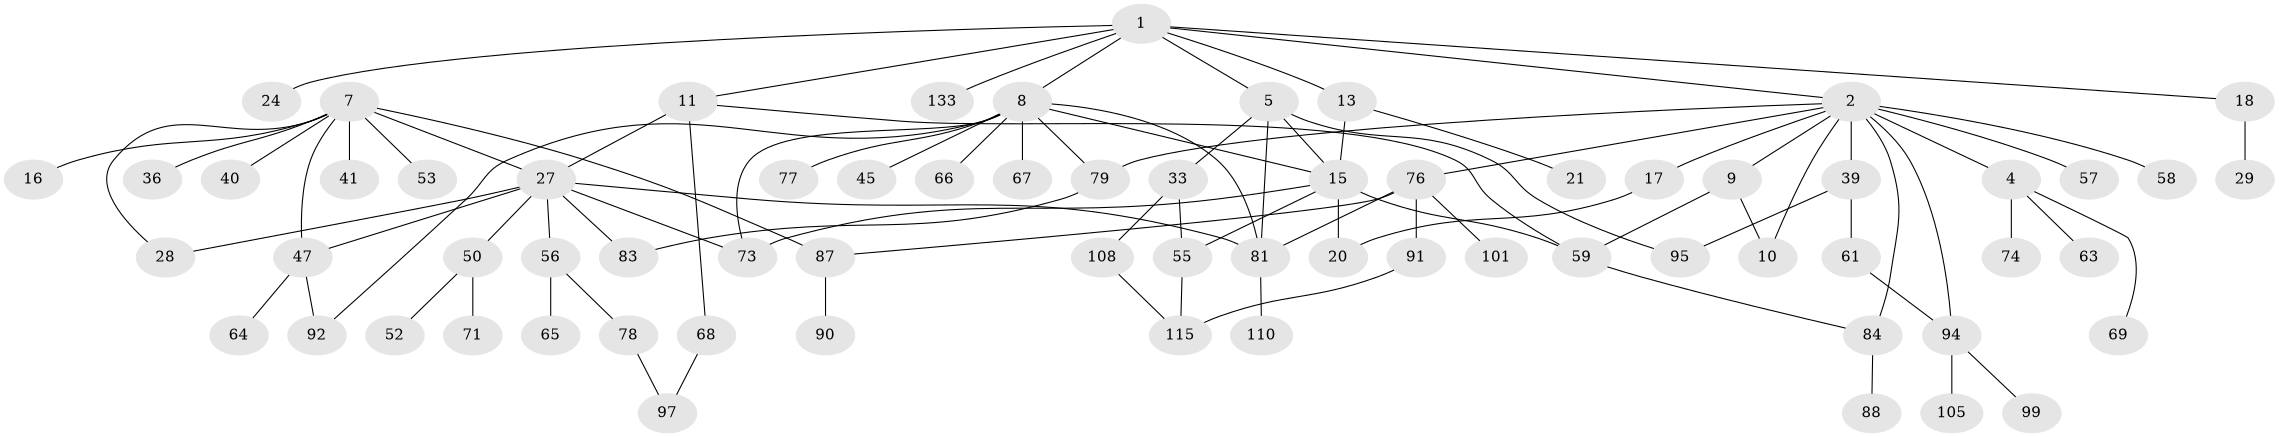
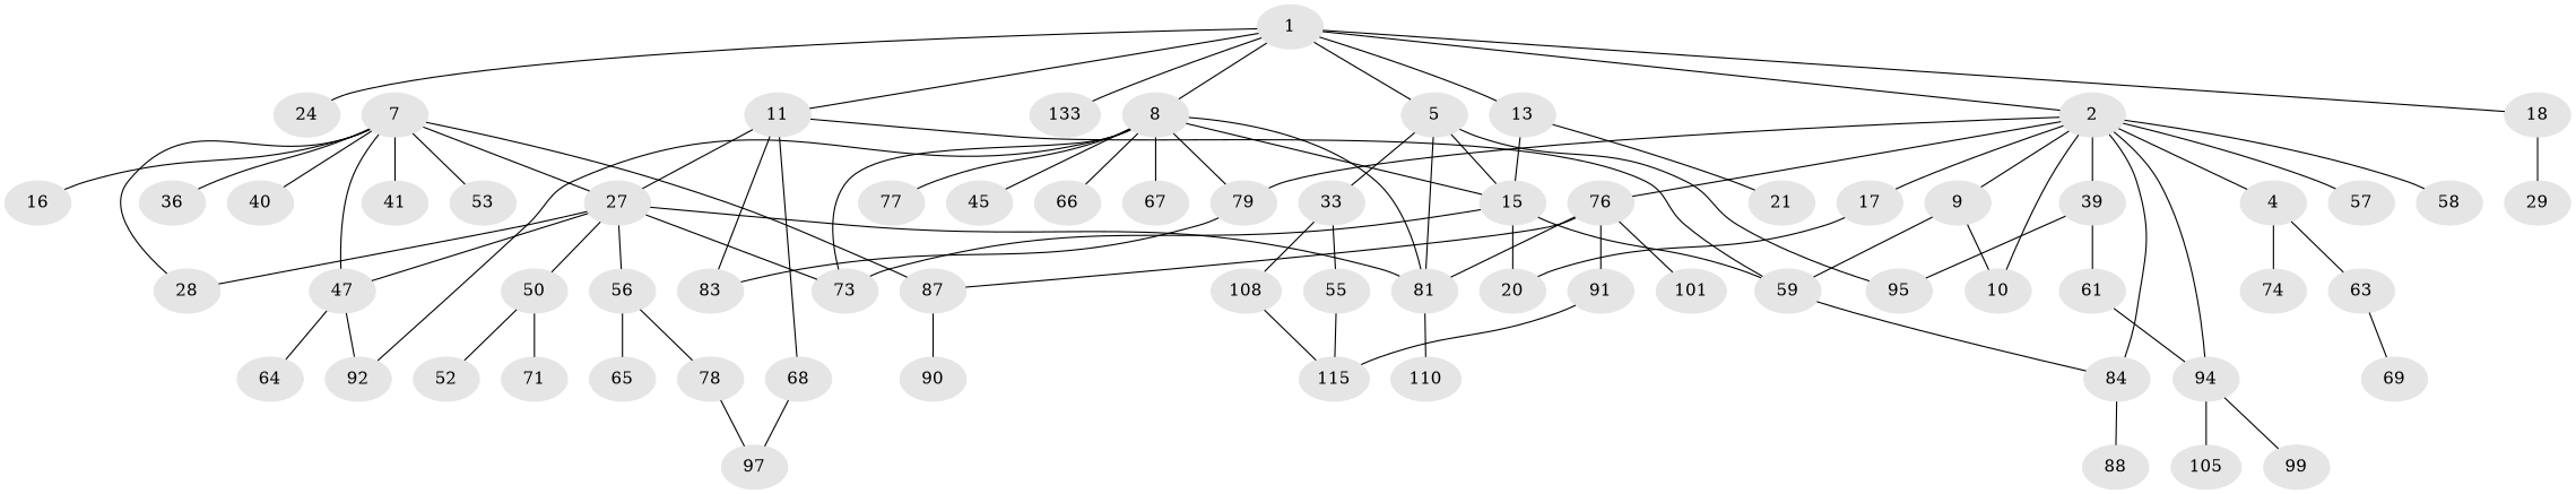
  graph {
    node [color=gray90 style=filled]
    1 [super="+6"]
    2 [super="+3+32+38+34"]
    5 [super="+22"]
    8 [super="+26+70"]
    11
    13 [super="+49"]
    18 [super="+75+42"]
    24
    133
    4 [super="+85"]
    9 [super="+37"]
    10
    17
    39 [super="+121"]
    57
    58
    76 [super="+113+93+82"]
    79
    84
    94 [super="+132"]
    15 [super="+19+129+137+44"]
    33 [super="+35"]
    81 [super="+86"]
    95
    45
    66
    67
    73
    77
    92
    27 [super="+119+112+51"]
    59 [super="+96"]
    68 [super="+80"]
    21
    29 [super="+46+62+107+98+48"]
    63
    69 [super="+72"]
    74 [super="+136"]
    20
    61
    87 [super="+102"]
    91
    101
    83 [super="+130"]
    88
    99
    105
    7 [super="+12+14"]
    16
    28
    36
    40
    41
    47 [super="+104+89"]
    53 [super="+54"]
    55
    108
    110
    50
    56 [super="+100"]
    64
    90
    97
    115
    52
    71
    65
    78 [super="+111"]
    1 -- 2
    1 -- 5
    1 -- 8
    1 -- 11
    1 -- 13
    1 -- 18
    1 -- 24
    1 -- 133
    2 -- 4
    2 -- 9
    2 -- 10
    2 -- 17
    2 -- 39 [weight=2]
    2 -- 57
    2 -- 58
    2 -- 76 [weight=2]
    2 -- 79
    2 -- 84 [weight=2]
    2 -- 94
    5 -- 15
    5 -- 33
    5 -- 81
    5 -- 95
    8 -- 79
    8 -- 15
    8 -- 81
    8 -- 45
    8 -- 66
    8 -- 67
    8 -- 73
    8 -- 77
    8 -- 92
    11 -- 27
    11 -- 59
    11 -- 68
    13 -- 15
    13 -- 21
    18 -- 29 [weight=2]
    4 -- 63
-   4 -- 69
+   63 -- 69
    4 -- 74
    9 -- 10
    9 -- 59
    17 -- 20
    39 -- 95
    39 -- 61
    76 -- 81
    76 -- 87
    76 -- 91
    76 -- 101
    79 -- 83
    84 -- 88
    94 -- 99
    94 -- 105
    15 -- 73
    15 -- 59
    15 -- 20
-   15 -- 55
    33 -- 55
    33 -- 108
    81 -- 110
    27 -- 81
    27 -- 73
-   27 -- 83
+   11 -- 83
    27 -- 28
    27 -- 47
    27 -- 50
    27 -- 56
    59 -- 84
    68 -- 97
    61 -- 94
    87 -- 90
    91 -- 115
    7 -- 27
    7 -- 87 [weight=2]
    7 -- 16
    7 -- 28
    7 -- 36
    7 -- 40
    7 -- 41
    7 -- 47
    7 -- 53
    47 -- 92
    47 -- 64
    55 -- 115
    108 -- 115
    50 -- 52
    50 -- 71
    56 -- 65
    56 -- 78
    78 -- 97
  }
